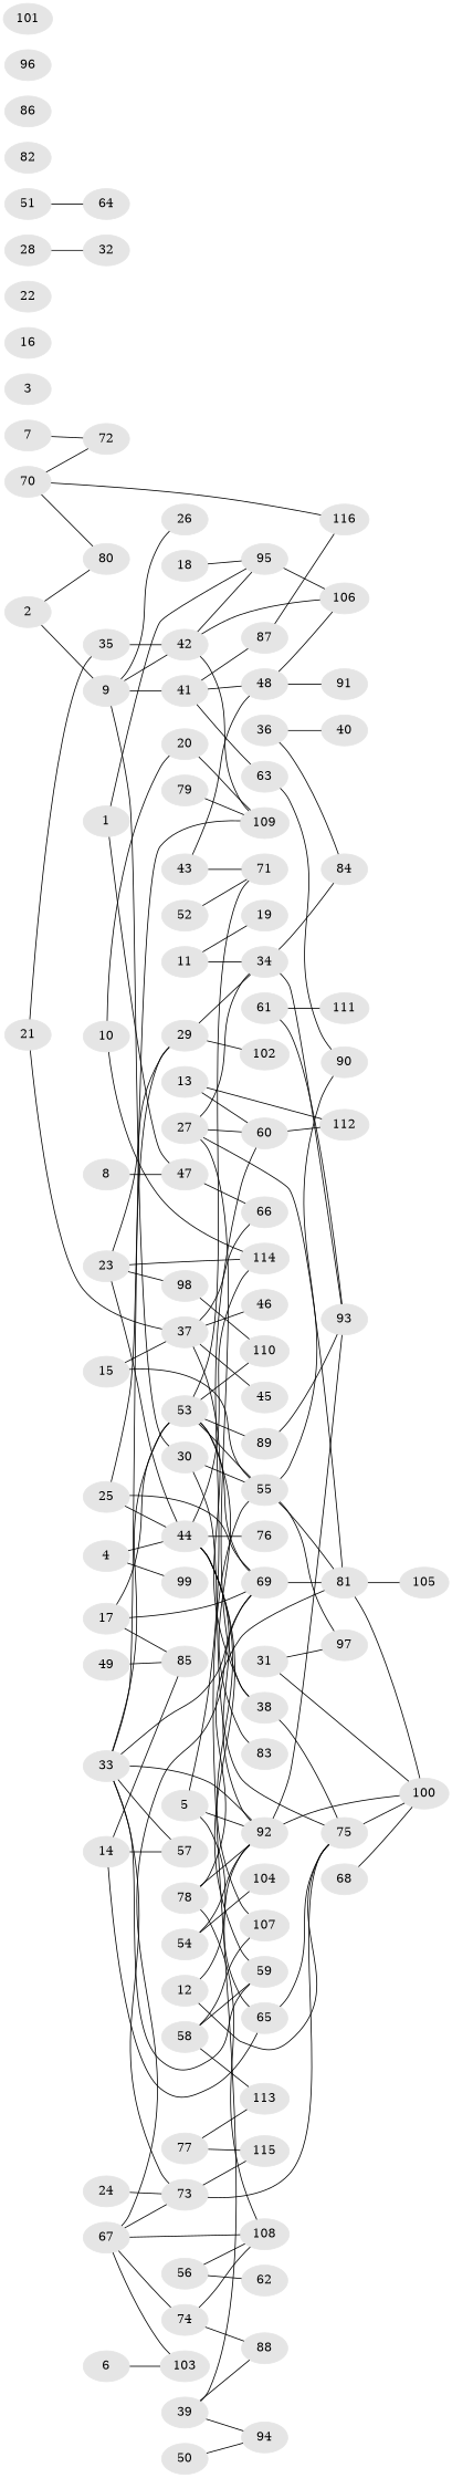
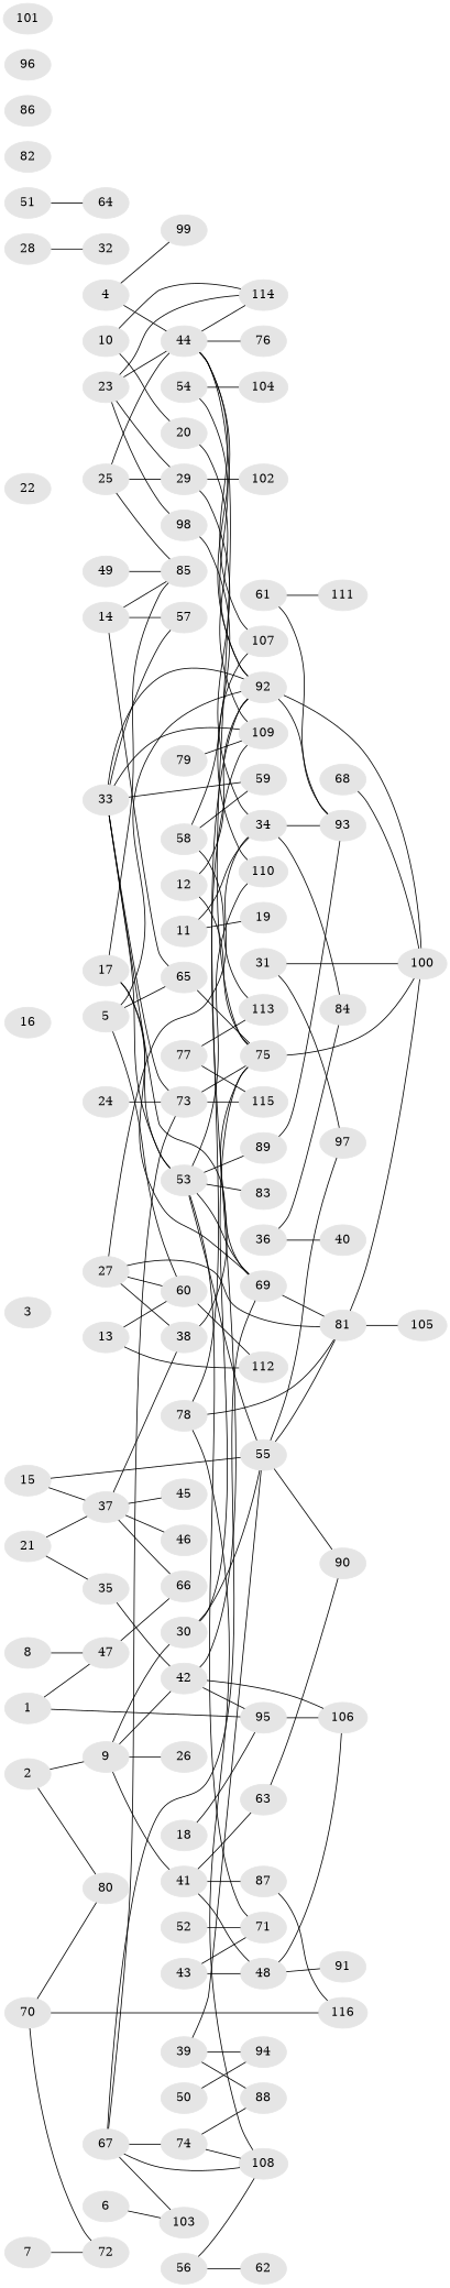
  graph {
    rankdir=LR
    node [color=gray90 style=filled]
    1
    47
    95
    66
    87
    116
    106
    2
    9
    80
    26
    30
    41
    42
    3
    4
    44
    99
    92
    114
    75
    76
    107
    5
    60
    65
    112
    100
    93
    6
    103
    7
    72
    8
    55
    48
    63
    109
    10
    20
    11
    19
    34
    84
    12
    13
    14
    57
    85
    15
    37
    38
    45
    46
    81
    97
    90
    16
    17
    53
    69
    71
    83
    89
    110
    18
    21
    35
    22
    23
    29
    98
    102
    24
    73
    115
    25
    27
    105
    28
    32
    31
    33
    59
    36
    40
    39
    88
    94
    91
    43
    49
    50
    51
    64
    52
    54
    104
    56
    108
    62
    58
    113
    61
    111
    67
    74
    68
    70
    77
    78
    79
    82
    86
    96
    101
    1 -- 47
    1 -- 95
    47 -- 66
    95 -- 106
    87 -- 116
    2 -- 9
    2 -- 80
    9 -- 26
    9 -- 30
    9 -- 41
    9 -- 42
    30 -- 75
    30 -- 55
    41 -- 87
    41 -- 48
    41 -- 63
    42 -- 95
    42 -- 106
    42 -- 109
    4 -- 44
    4 -- 99
    44 -- 92
    44 -- 114
-   44 -- 59
+   44 -- 75
    44 -- 76
    44 -- 107
    92 -- 100
    92 -- 93
    75 -- 100
    5 -- 92
    5 -- 60
    5 -- 65
    60 -- 112
    65 -- 75
    6 -- 103
    7 -- 72
    8 -- 47
    55 -- 81
    55 -- 97
    55 -- 90
    48 -- 106
    48 -- 91
    63 -- 90
    10 -- 114
    10 -- 20
    20 -- 109
    11 -- 19
    11 -- 34
    34 -- 93
    34 -- 84
    12 -- 92
    12 -- 75
    13 -- 60
    13 -- 112
    14 -- 65
    14 -- 57
    14 -- 85
    15 -- 55
    15 -- 37
    37 -- 66
    37 -- 38
    37 -- 45
    37 -- 46
    38 -- 75
    81 -- 100
    81 -- 105
    17 -- 85
    17 -- 53
    17 -- 69
    53 -- 55
    53 -- 69
    53 -- 71
    53 -- 83
    53 -- 89
    53 -- 110
    69 -- 81
    89 -- 93
    18 -- 95
    21 -- 37
    21 -- 35
    35 -- 42
    23 -- 44
    23 -- 114
    23 -- 29
    23 -- 98
    29 -- 34
    29 -- 102
    98 -- 110
    24 -- 73
    73 -- 75
    73 -- 115
    25 -- 44
-   25 -- 69
+   25 -- 85
    25 -- 29
    27 -- 60
    27 -- 34
    27 -- 38
    27 -- 81
    28 -- 32
    31 -- 100
    31 -- 97
    33 -- 92
    33 -- 109
    33 -- 57
    33 -- 53
    33 -- 69
    33 -- 73
    33 -- 59
    36 -- 84
    36 -- 40
    39 -- 55
    39 -- 88
    39 -- 94
    43 -- 48
    43 -- 71
    49 -- 85
    50 -- 94
    51 -- 64
    52 -- 71
    54 -- 92
    54 -- 104
    56 -- 108
    56 -- 62
    58 -- 107
    58 -- 59
    58 -- 113
    61 -- 93
    61 -- 111
    67 -- 103
    67 -- 69
    67 -- 73
    67 -- 108
    67 -- 74
    74 -- 88
    74 -- 108
    68 -- 100
    70 -- 116
    70 -- 80
    70 -- 72
    77 -- 115
    77 -- 113
    78 -- 92
    78 -- 81
    78 -- 108
    79 -- 109
  }
